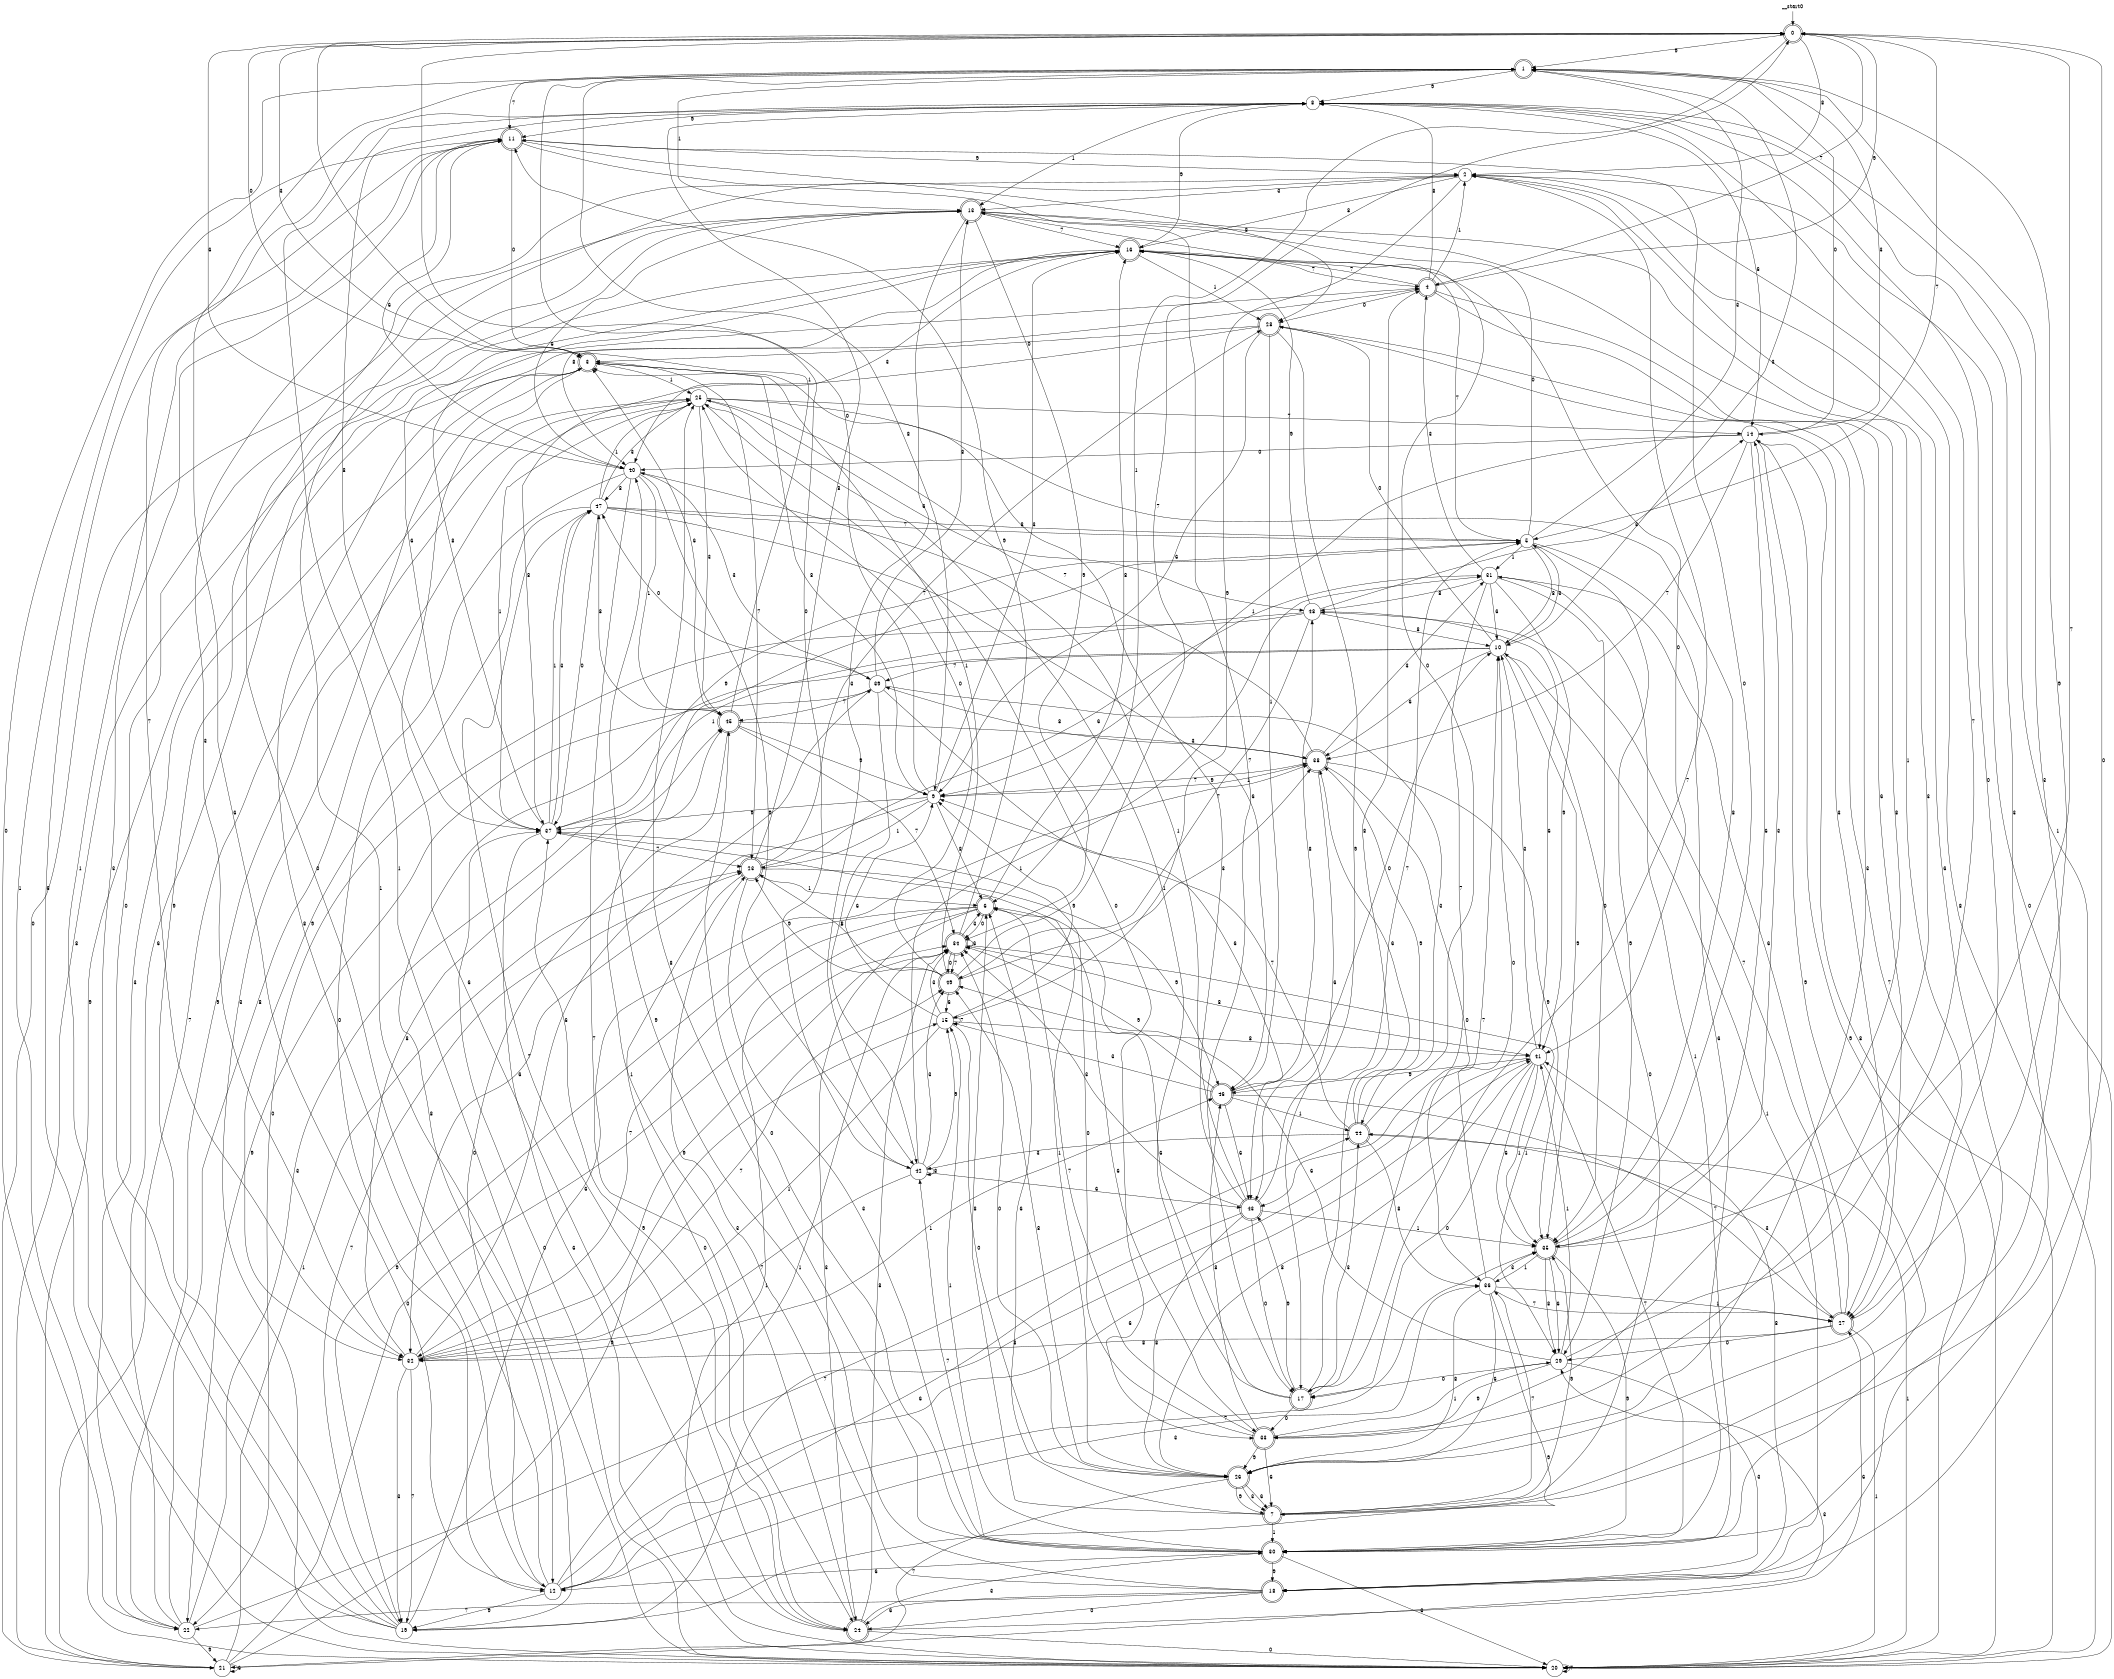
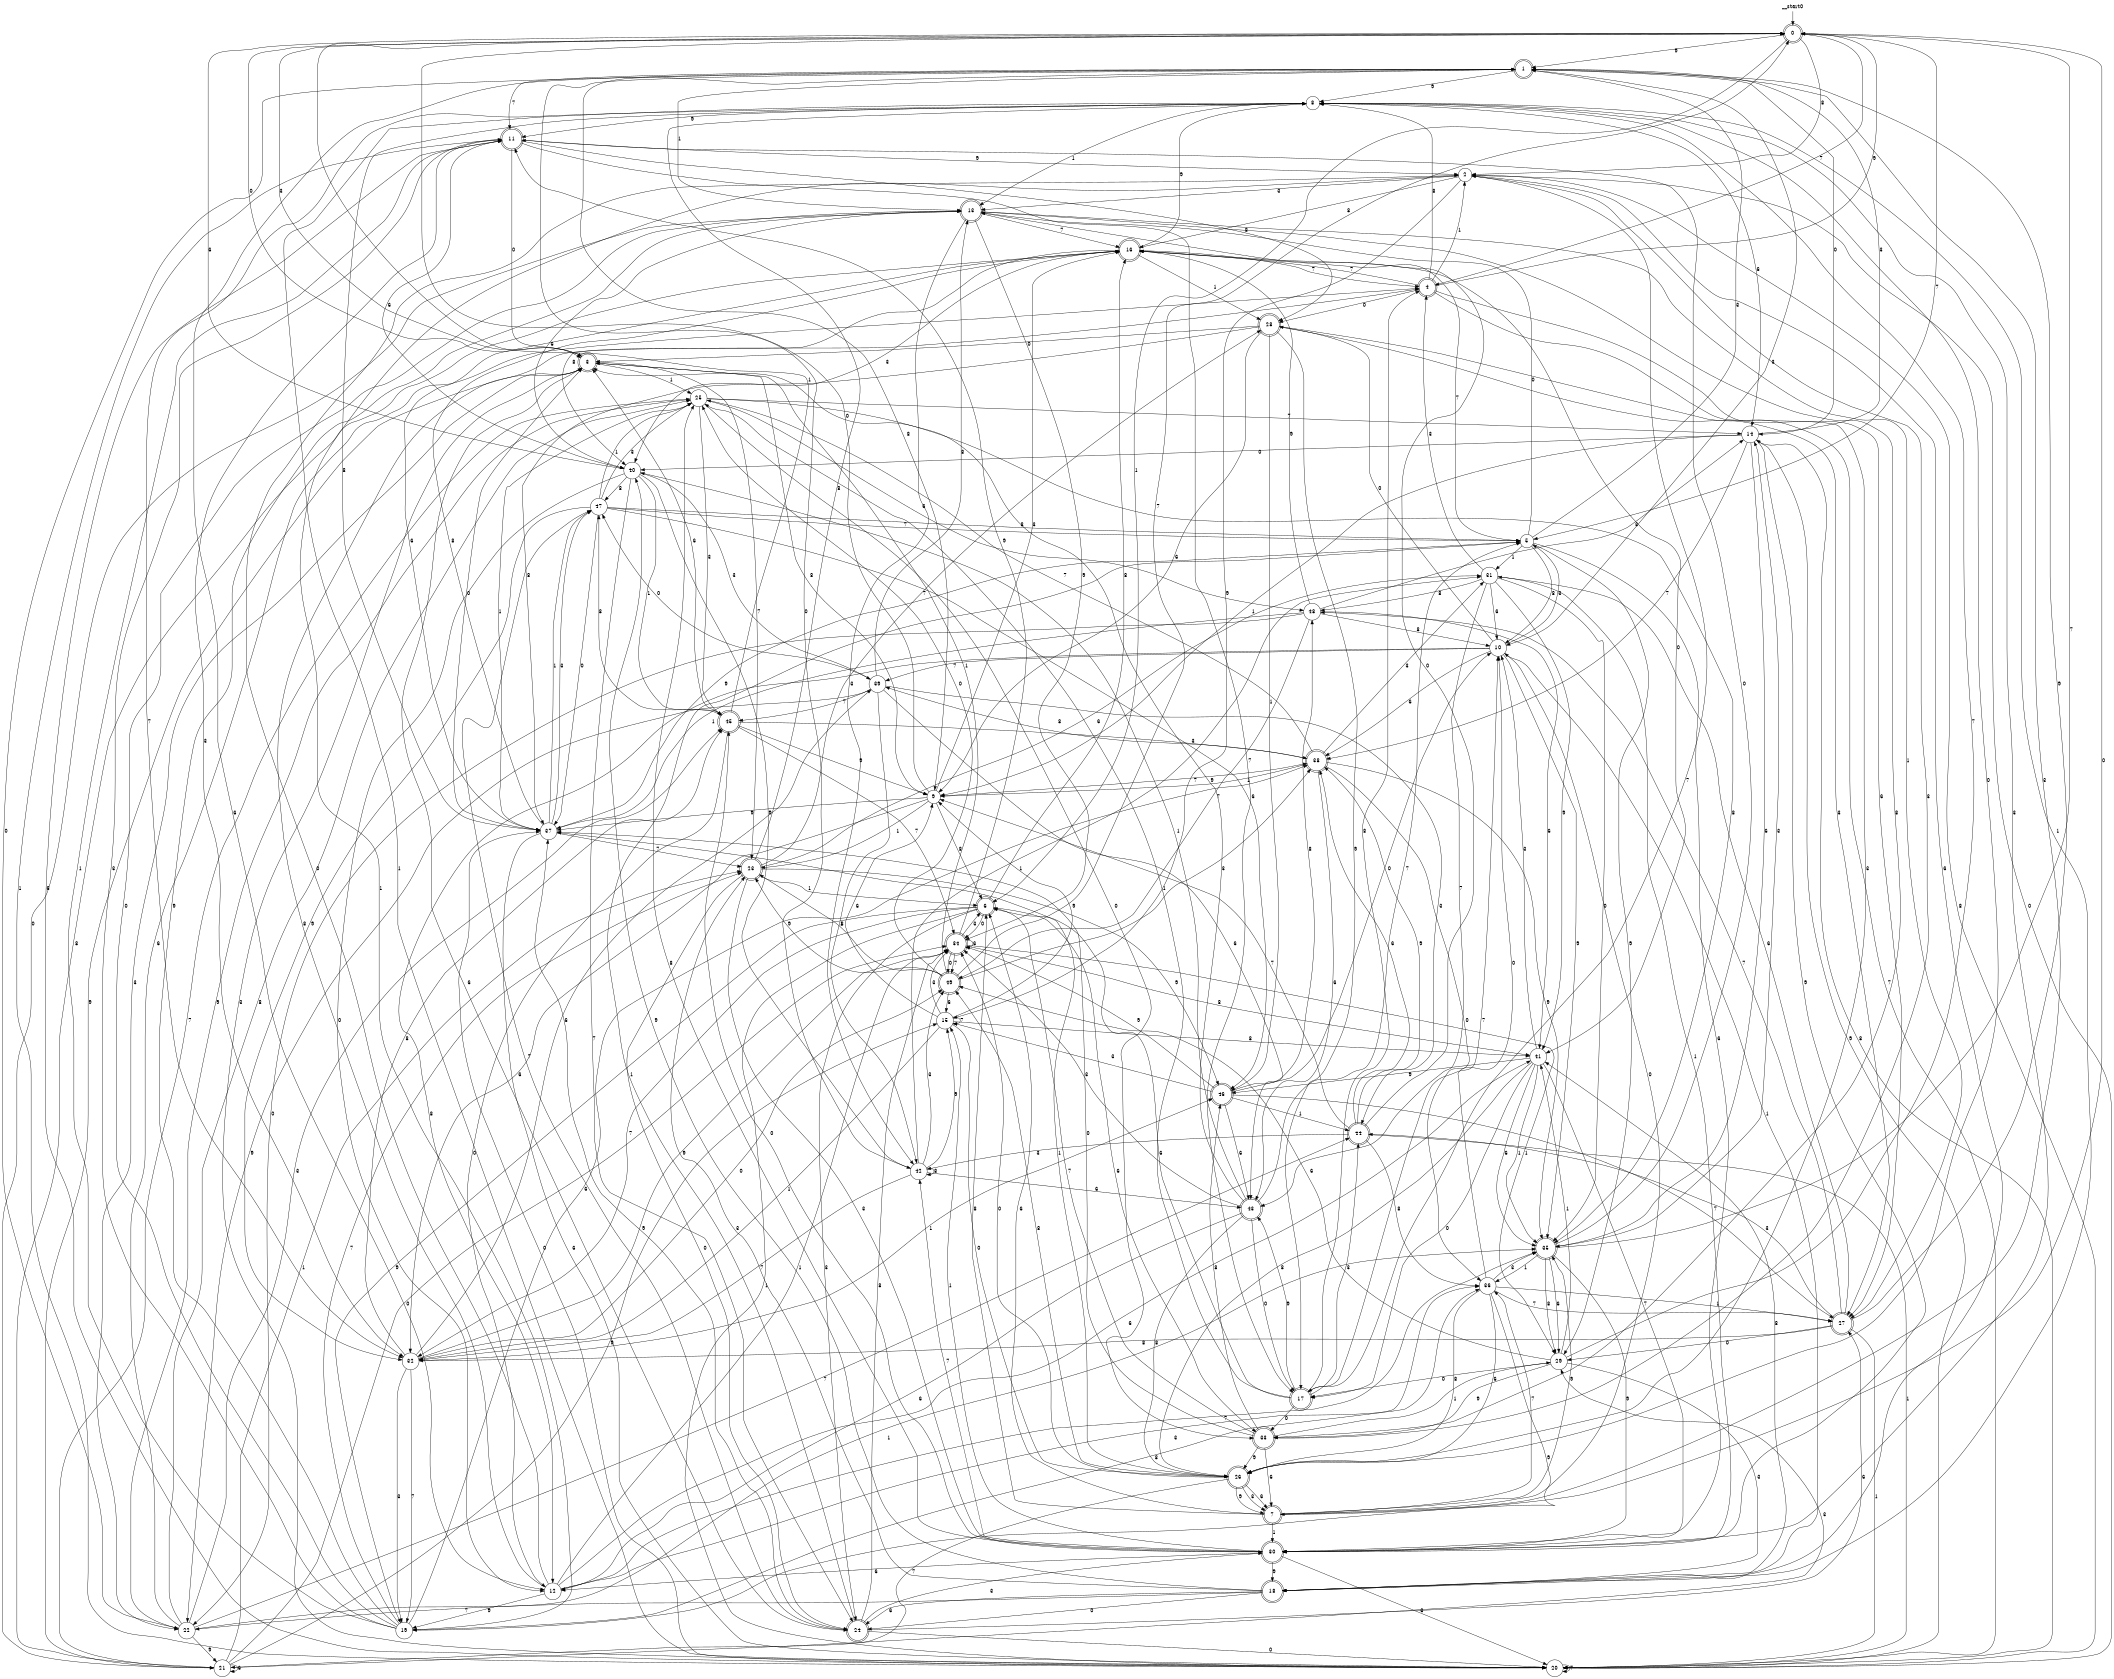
  digraph {
    node [shape=doublecircle]
    n1 [label=0]
    n2 [label=1]
    n3 [label=2 shape=circle]
    n4 [label=3]
    n5 [label=4]
    n6 [label=5 shape=circle]
    n7 [label=6]
    n8 [label=7]
    n9 [label=8 shape=circle]
    n10 [label=9 shape=circle]
    n11 [label=10 shape=circle]
    n12 [label=11]
    n13 [label=12 shape=circle]
    n14 [label=13]
    n15 [label=14 shape=circle]
    n16 [label=15 shape=circle]
    n17 [label=16]
    n18 [label=17]
    n19 [label=18]
    n20 [label=19 shape=circle]
    n21 [label=20 shape=circle]
    n22 [label=21 shape=circle]
    n23 [label=22 shape=circle]
    n24 [label=23]
    n25 [label=24]
    n26 [label=25 shape=circle]
    n27 [label=26]
    n28 [label=27]
    n29 [label=28]
    n30 [label=29 shape=circle]
    n31 [label=30]
    n32 [label=31 shape=circle]
    n33 [label=32 shape=circle]
    n34 [label=33]
    n35 [label=34]
    n36 [label=35]
    n37 [label=36 shape=circle]
    n38 [label=37 shape=circle]
    n39 [label=38]
    n40 [label=39 shape=circle]
    n41 [label=40 shape=circle]
    n42 [label=41 shape=circle]
    n43 [label=42 shape=circle]
    n44 [label=43]
    n45 [label=44]
    n46 [label=45]
    n47 [label=46]
    n48 [label=47 shape=circle]
    n49 [label=48 shape=circle]
    n50 [label=49]
    __start0 [height=0 shape=none width=0]
    n1 -> n2 [label=9]
    n1 -> n3 [label=8]
    n1 -> n4 [label=3]
    n1 -> n5 [label=7]
    n1 -> n6 [label=7]
    n1 -> n7 [label=1]
    n1 -> n8 [label=0]
    n2 -> n9 [label=9]
    n2 -> n10 [label=8]
    n2 -> n11 [label=3]
    n2 -> n12 [label=7]
    n2 -> n13 [label=6]
    n2 -> n14 [label=1]
    n2 -> n15 [label=0]
    n3 -> n14 [label=3]
    n3 -> n16 [label=9]
    n3 -> n17 [label=8]
    n3 -> n18 [label=7]
    n3 -> n19 [label=6]
    n3 -> n20 [label=1]
    n3 -> n21 [label=0]
    n4 -> n1 [label=0]
    n4 -> n10 [label=8]
    n4 -> n22 [label=9]
    n4 -> n23 [label=3]
    n4 -> n24 [label=7]
    n4 -> n25 [label=6]
    n4 -> n26 [label=1]
    n5 -> n1 [label=9]
    n5 -> n3 [label=1]
    n5 -> n9 [label=8]
    n5 -> n17 [label=7]
    n5 -> n27 [label=3]
    n5 -> n28 [label=6]
    n5 -> n29 [label=0]
    n6 -> n2 [label=3]
    n6 -> n11 [label=8]
    n6 -> n14 [label=0]
    n6 -> n17 [label=7]
    n6 -> n30 [label=9]
    n6 -> n31 [label=6]
    n6 -> n32 [label=1]
    n7 -> n17 [label=8]
    n7 -> n20 [label=9]
    n7 -> n21 [label=1]
    n7 -> n25 [label=3]
    n7 -> n33 [label=7]
    n7 -> n34 [label=6]
    n7 -> n35 [label=0]
    n8 -> n2 [label=3]
    n8 -> n7 [label=8]
    n8 -> n7 [label=6]
    n8 -> n11 [label=0]
    n8 -> n31 [label=1]
    n8 -> n36 [label=9]
    n8 -> n37 [label=7]
    n9 -> n12 [label=9]
    n9 -> n14 [label=1]
    n9 -> n15 [label=6]
    n9 -> n27 [label=0]
    n9 -> n31 [label=3]
    n9 -> n33 [label=7]
    n9 -> n38 [label=8]
    n10 -> n1 [label=0]
    n10 -> n7 [label=8]
    n10 -> n17 [label=3]
    n10 -> n24 [label=1]
    n10 -> n33 [label=6]
    n10 -> n38 [label=9]
    n10 -> n39 [label=7]
    n11 -> n6 [label=3]
    n11 -> n13 [label=8]
    n11 -> n19 [label=1]
    n11 -> n29 [label=0]
    n11 -> n36 [label=9]
    n11 -> n39 [label=6]
    n11 -> n40 [label=7]
    n12 -> n3 [label=9]
    n12 -> n4 [label=0]
    n12 -> n18 [label=7]
    n12 -> n21 [label=1]
    n12 -> n29 [label=8]
    n12 -> n33 [label=3]
    n12 -> n41 [label=6]
    n13 -> n3 [label=0]
    n13 -> n5 [label=8]
    n13 -> n20 [label=9]
    n13 -> n35 [label=1]
    n13 -> n36 [label=7]
    n13 -> n37 [label=3]
    n13 -> n42 [label=6]
    n14 -> n17 [label=7]
    n14 -> n22 [label=0]
    n14 -> n28 [label=1]
    n14 -> n34 [label=8]
    n14 -> n35 [label=9]
    n14 -> n41 [label=6]
    n14 -> n43 [label=3]
    n15 -> n2 [label=3]
    n15 -> n10 [label=1]
    n15 -> n21 [label=8]
    n15 -> n31 [label=9]
    n15 -> n36 [label=6]
    n15 -> n39 [label=7]
    n15 -> n41 [label=0]
    n16 -> n10 [label=9]
    n16 -> n10 [label=6]
    n16 -> n16 [label=7]
    n16 -> n27 [label=0]
    n16 -> n33 [label=1]
    n16 -> n35 [label=3]
    n16 -> n42 [label=8]
    n17 -> n5 [label=7]
    n17 -> n9 [label=9]
    n17 -> n29 [label=1]
    n17 -> n38 [label=6]
    n17 -> n41 [label=8]
    n17 -> n41 [label=3]
    n17 -> n42 [label=0]
    n18 -> n5 [label=8]
    n18 -> n7 [label=6]
    n18 -> n11 [label=7]
    n18 -> n26 [label=1]
    n18 -> n34 [label=0]
    n18 -> n44 [label=9]
    n18 -> n45 [label=3]
    n19 -> n9 [label=1]
    n19 -> n23 [label=7]
    n19 -> n24 [label=3]
    n19 -> n25 [label=6]
    n19 -> n25 [label=0]
    n19 -> n41 [label=9]
    n19 -> n42 [label=8]
    n20 -> n12 [label=3]
    n20 -> n12 [label=1]
    n20 -> n14 [label=9]
    n20 -> n14 [label=0]
    n20 -> n24 [label=7]
-   n20 -> n42 [label=8]
+   n20 -> n37 [label=8]
    n20 -> n39 [label=6]
    n21 -> n3 [label=8]
    n21 -> n4 [label=3]
    n21 -> n9 [label=1]
    n21 -> n12 [label=6]
    n21 -> n15 [label=9]
    n21 -> n21 [label=7]
    n21 -> n38 [label=0]
    n22 -> n16 [label=9]
    n22 -> n17 [label=8]
    n22 -> n22 [label=6]
    n22 -> n24 [label=1]
    n22 -> n26 [label=7]
    n22 -> n30 [label=3]
    n22 -> n35 [label=0]
    n23 -> n2 [label=0]
    n23 -> n5 [label=6]
    n23 -> n22 [label=9]
    n23 -> n26 [label=8]
-   n44 -> n36 [label=1]
+   n23 -> n36 [label=1]
    n23 -> n45 [label=7]
    n23 -> n46 [label=3]
    n24 -> n7 [label=1]
    n24 -> n9 [label=8]
    n24 -> n25 [label=0]
    n24 -> n29 [label=7]
    n24 -> n31 [label=3]
    n24 -> n32 [label=6]
    n24 -> n47 [label=9]
    n25 -> n6 [label=1]
    n25 -> n21 [label=0]
    n25 -> n28 [label=6]
    n25 -> n31 [label=3]
    n25 -> n35 [label=8]
    n25 -> n38 [label=9]
    n25 -> n48 [label=7]
    n26 -> n15 [label=7]
    n26 -> n23 [label=9]
    n26 -> n34 [label=0]
    n26 -> n36 [label=8]
    n26 -> n38 [label=1]
    n26 -> n46 [label=3]
    n26 -> n49 [label=6]
    n27 -> n8 [label=9]
    n27 -> n8 [label=3]
    n27 -> n8 [label=6]
    n27 -> n22 [label=7]
    n27 -> n35 [label=0]
    n27 -> n38 [label=1]
    n27 -> n50 [label=8]
    n28 -> n2 [label=9]
    n28 -> n21 [label=1]
    n28 -> n30 [label=0]
    n28 -> n32 [label=6]
    n28 -> n33 [label=8]
    n28 -> n45 [label=3]
    n28 -> n49 [label=7]
    n29 -> n4 [label=0]
    n29 -> n10 [label=6]
    n29 -> n18 [label=9]
    n29 -> n21 [label=7]
    n29 -> n28 [label=3]
    n29 -> n38 [label=8]
    n29 -> n47 [label=1]
    n30 -> n9 [label=7]
    n30 -> n18 [label=0]
    n30 -> n19 [label=3]
    n30 -> n34 [label=9]
    n30 -> n42 [label=1]
    n30 -> n50 [label=6]
    n31 -> n13 [label=6]
    n31 -> n16 [label=1]
    n31 -> n19 [label=9]
    n31 -> n21 [label=3]
    n31 -> n26 [label=8]
    n31 -> n43 [label=7]
    n31 -> n46 [label=0]
    n32 -> n5 [label=3]
    n32 -> n11 [label=6]
    n32 -> n31 [label=1]
    n32 -> n36 [label=0]
    n32 -> n42 [label=9]
    n32 -> n44 [label=7]
    n32 -> n49 [label=8]
    n33 -> n20 [label=3]
    n33 -> n20 [label=7]
    n33 -> n35 [label=9]
    n33 -> n40 [label=6]
    n33 -> n46 [label=8]
    n33 -> n47 [label=1]
-   n33 -> n50 [label=7]
+   n33 -> n50 [label=0]
    n34 -> n3 [label=3]
    n34 -> n7 [label=7]
    n34 -> n8 [label=6]
    n34 -> n27 [label=9]
    n34 -> n30 [label=1]
    n34 -> n38 [label=0]
    n34 -> n47 [label=8]
    n35 -> n7 [label=3]
    n35 -> n12 [label=9]
    n35 -> n30 [label=1]
    n35 -> n35 [label=6]
    n35 -> n42 [label=8]
    n35 -> n50 [label=7]
    n35 -> n50 [label=0]
    n36 -> n1 [label=7]
    n36 -> n12 [label=0]
    n36 -> n15 [label=3]
    n36 -> n30 [label=8]
    n36 -> n30 [label=6]
    n36 -> n31 [label=9]
    n36 -> n37 [label=1]
    n37 -> n11 [label=0]
    n37 -> n20 [label=9]
    n37 -> n27 [label=8]
    n37 -> n27 [label=6]
    n37 -> n28 [label=7]
    n37 -> n28 [label=1]
    n37 -> n36 [label=3]
+   n38 -> n4 [label=0]
    n38 -> n6 [label=9]
    n38 -> n17 [label=8]
    n38 -> n21 [label=6]
    n38 -> n24 [label=7]
    n38 -> n48 [label=3]
    n38 -> n48 [label=1]
    n39 -> n10 [label=1]
    n39 -> n26 [label=7]
    n39 -> n32 [label=3]
    n39 -> n36 [label=9]
    n39 -> n37 [label=0]
    n39 -> n40 [label=8]
    n39 -> n44 [label=6]
    n40 -> n14 [label=8]
    n40 -> n23 [label=9]
    n40 -> n43 [label=1]
    n40 -> n44 [label=6]
    n40 -> n45 [label=3]
    n40 -> n46 [label=7]
    n40 -> n48 [label=0]
    n41 -> n1 [label=6]
    n41 -> n13 [label=0]
    n41 -> n25 [label=7]
    n41 -> n40 [label=3]
    n41 -> n43 [label=9]
    n41 -> n46 [label=1]
    n41 -> n48 [label=8]
    n42 -> n11 [label=3]
    n42 -> n18 [label=0]
    n42 -> n27 [label=8]
    n42 -> n31 [label=7]
    n42 -> n36 [label=6]
    n42 -> n36 [label=1]
    n42 -> n47 [label=9]
    n43 -> n2 [label=0]
    n43 -> n16 [label=9]
    n43 -> n32 [label=1]
    n43 -> n33 [label=7]
    n43 -> n43 [label=8]
    n43 -> n44 [label=6]
    n43 -> n50 [label=3]
    n44 -> n4 [label=9]
    n44 -> n6 [label=7]
    n44 -> n13 [label=6]
    n44 -> n18 [label=0]
    n44 -> n27 [label=8]
    n44 -> n35 [label=3]
    n44 -> n41 [label=1]
    n45 -> n10 [label=7]
    n45 -> n14 [label=0]
    n45 -> n21 [label=1]
    n45 -> n37 [label=8]
    n45 -> n39 [label=9]
    n45 -> n39 [label=6]
    n45 -> n43 [label=3]
    n46 -> n1 [label=1]
    n46 -> n4 [label=6]
    n46 -> n10 [label=9]
    n46 -> n13 [label=0]
    n46 -> n35 [label=7]
    n46 -> n39 [label=3]
    n46 -> n48 [label=8]
    n47 -> n11 [label=0]
    n47 -> n16 [label=3]
    n47 -> n28 [label=7]
    n47 -> n35 [label=9]
    n47 -> n44 [label=6]
    n47 -> n45 [label=1]
    n47 -> n49 [label=8]
    n48 -> n6 [label=8]
    n48 -> n6 [label=7]
    n48 -> n26 [label=3]
    n48 -> n26 [label=1]
    n48 -> n33 [label=9]
    n48 -> n38 [label=0]
    n48 -> n47 [label=6]
    n49 -> n11 [label=8]
    n49 -> n15 [label=3]
    n49 -> n17 [label=9]
    n49 -> n23 [label=0]
    n49 -> n38 [label=1]
    n49 -> n42 [label=6]
    n49 -> n50 [label=7]
    n50 -> n1 [label=7]
    n50 -> n4 [label=1]
    n50 -> n16 [label=6]
    n50 -> n24 [label=9]
    n50 -> n24 [label=8]
    n50 -> n26 [label=0]
    n50 -> n39 [label=3]
    __start0 -> n1
  }
